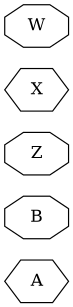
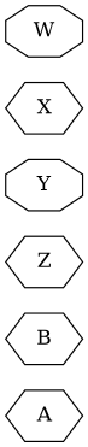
  graph {
    rankdir=LR
    node [x=bar shape=hexagon]
    A
-   B [shape=octagon]
-   Z [x=foobar shape=octagon]
+   B
+   Z [x=foobar]
+   Y [x=ba shape=octagon]
    X [x=" bar"]
    W [x=BAR shape=octagon]
  }
